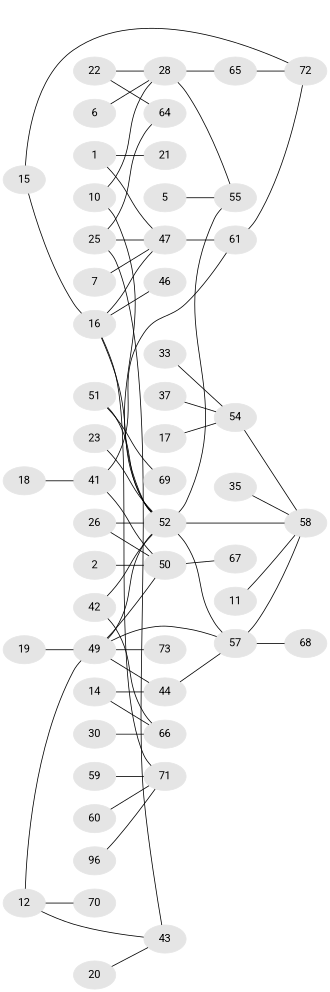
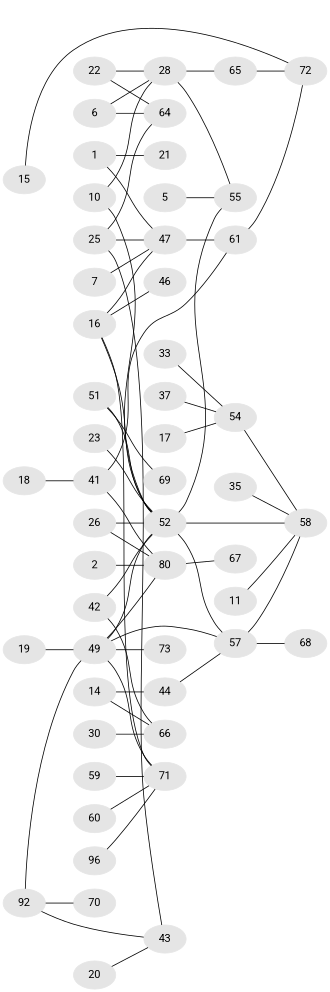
  graph {
    fontname=Roboto
    rankdir=LR
    node [color=gray90 fontname=Roboto style=filled]
    edge [fontname=Roboto weight=1.0]
    1
    21
    47
    61
    2
-   50
+   50 [label=80]
    67
    5
    55
    6
    28
    64
    65
    7
    10
    52
    58
    57
    11
-   12
+   12 [label=92]
    43
    49
    70
    71
    73
    14
    44
    66
    15
    16
    72
    46
    17
    54
    18
    41
    19
    20
    22
    23
    25
    26
    30
    33
    35
    n46 [label=96]
    37
    42
    68
    51
    69
    59
    60
    1 -- 21
    1 -- 47
    47 -- 61
    61 -- 72
    2 -- 50
    50 -- 67
    5 -- 55
    6 -- 28
+   6 -- 64
    28 -- 55
    28 -- 65
    65 -- 72
    7 -- 47
    10 -- 28
    10 -- 52
    52 -- 55
    52 -- 58 [weight=2.0]
    52 -- 57
    57 -- 58
    57 -- 68
    11 -- 58
    12 -- 43
    12 -- 49
    12 -- 70
    49 -- 50
    49 -- 52
    49 -- 57
-   49 -- 44
+   49 -- 71
    49 -- 73
    14 -- 44
    14 -- 66
    44 -- 57
-   15 -- 16
    15 -- 72
    16 -- 47
    16 -- 52
    16 -- 71
    16 -- 46
    17 -- 54
    54 -- 58
    18 -- 41
    41 -- 61
    41 -- 50
    19 -- 49
    20 -- 43
    22 -- 28
    22 -- 64
    23 -- 52
    25 -- 47
    25 -- 64
    25 -- 43
    26 -- 50
    26 -- 52
    30 -- 66
    33 -- 54
    35 -- 58
    n46 -- 71
    37 -- 54
    42 -- 52
    42 -- 66
    51 -- 52
    51 -- 69
    59 -- 71
    60 -- 71
  }
